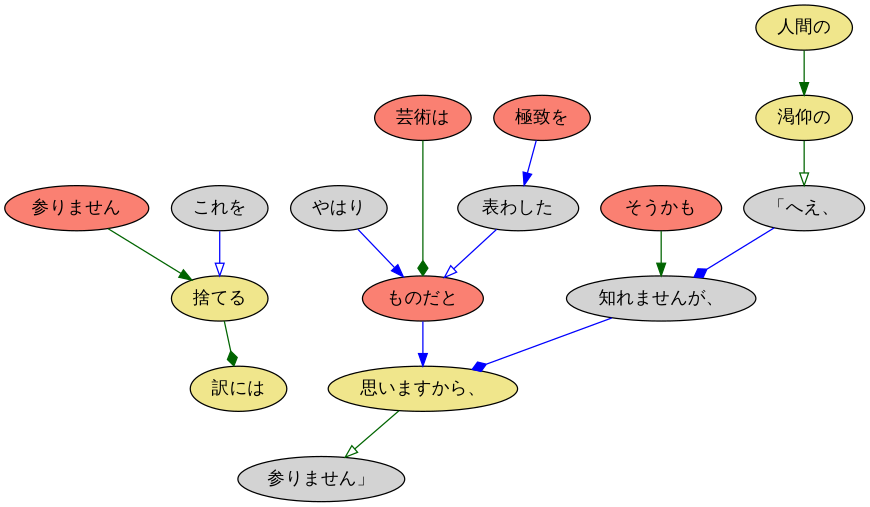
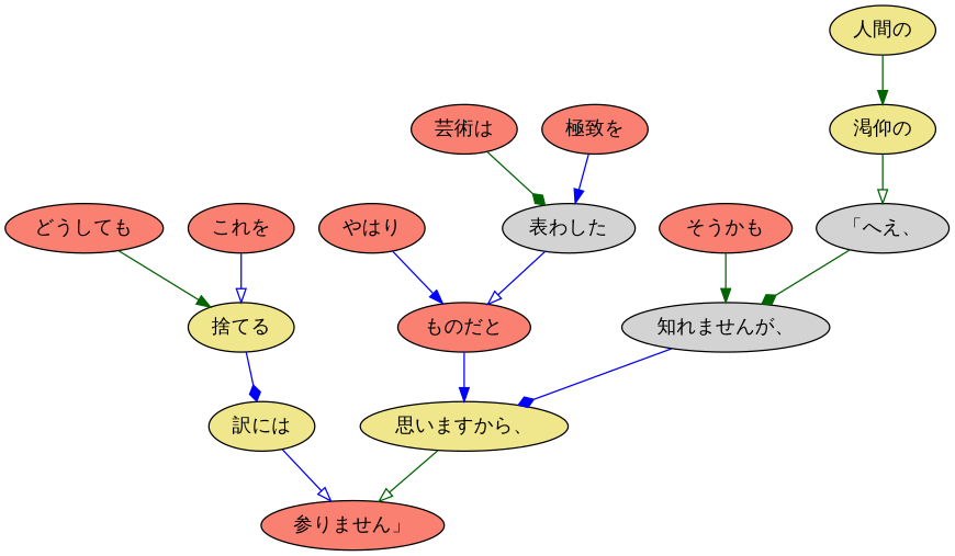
  digraph {
    fontname="DejaVu Sans"
    node [fillcolor=salmon fontname="DejaVu Sans" style=filled]
    edge [arrowhead=normal color=blue fontname="DejaVu Sans"]
    n1 [fillcolor=lightgrey label="「へえ、"]
    n2 [fillcolor=lightgrey label="知れませんが、"]
    n3 [fillcolor=khaki label="思いますから、"]
    n4 [label="そうかも"]
-   n5 [fillcolor=lightgrey label="参りません」"]
-   n6 [fillcolor=lightgrey label="やはり"]
+   n5 [label="参りません」"]
+   n6 [label="やはり"]
    n7 [label="ものだと"]
    n8 [label="芸術は"]
    n9 [fillcolor=khaki label="人間の"]
    n10 [fillcolor=khaki label="渇仰の"]
    n11 [label="極致を"]
    n12 [fillcolor=lightgrey label="表わした"]
-   n13 [label="参りません"]
+   n13 [label="どうしても"]
    n14 [fillcolor=khaki label="捨てる"]
    n15 [fillcolor=khaki label="訳には"]
-   n16 [fillcolor=lightgrey label="これを"]
-   n1 -> n2 [arrowhead=diamond]
+   n16 [label="これを"]
+   n1 -> n2 [arrowhead=diamond color=darkgreen]
    n2 -> n3 [arrowhead=diamond]
    n3 -> n5 [arrowhead=onormal color=darkgreen]
    n4 -> n2 [color=darkgreen]
    n6 -> n7
    n7 -> n3
-   n8 -> n7 [arrowhead=diamond color=darkgreen]
+   n8 -> n12 [arrowhead=diamond color=darkgreen]
    n9 -> n10 [color=darkgreen]
    n10 -> n1 [arrowhead=onormal color=darkgreen]
    n11 -> n12
    n12 -> n7 [arrowhead=onormal]
    n13 -> n14 [color=darkgreen]
-   n14 -> n15 [arrowhead=diamond color=darkgreen]
+   n14 -> n15 [arrowhead=diamond]
+   n15 -> n5 [arrowhead=onormal]
    n16 -> n14 [arrowhead=onormal]
  }
